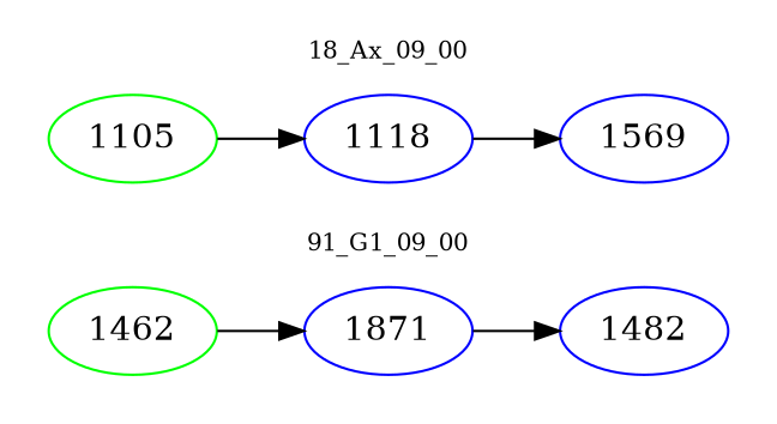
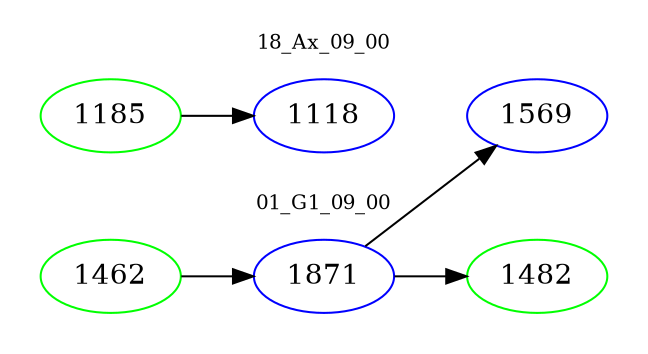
  digraph {
    rankdir=LR
    node [color=blue]
    edge [color=black]
-   n1 [color=green label=1105]
+   n1 [color=green label=1185]
    n2 [label=1118]
    n3 [label=1569]
    n4 [color=green label=1462]
    n5 [label=1871]
-   n6 [label=1482]
+   n6 [color=green label=1482]
    subgraph cluster_1 {
      color=white
      fontsize=10
      label="18_Ax_09_00"
      n1
      n2
      n3
    }
    subgraph cluster_2 {
      color=white
      fontsize=10
-     label="91_G1_09_00"
+     label="01_G1_09_00"
      n4
      n5
      n6
    }
    n1 -> n2
-   n2 -> n3
+   n5 -> n3
    n4 -> n5
    n5 -> n6
  }
